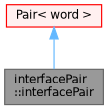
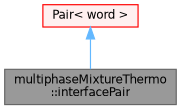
  digraph {
    node [fontname=Helvetica fontsize=10 shape=box style=filled]
-   n1 [color=gray40 fillcolor=grey60 fontcolor=black height=0.2 label="interfacePair\l::interfacePair" width=0.4]
+   n1 [color=gray40 fillcolor=grey60 fontcolor=black height=0.2 label="multiphaseMixtureThermo\l::interfacePair" width=0.4]
    n2 [color=red fillcolor="#FFF0F0" height=0.2 label="Pair\< word \>" width=0.4]
    n2 -> n1 [color=steelblue1 dir=back fontname=Helvetica fontsize=10 labelfontname=Helvetica labelfontsize=10 style=solid]
  }
